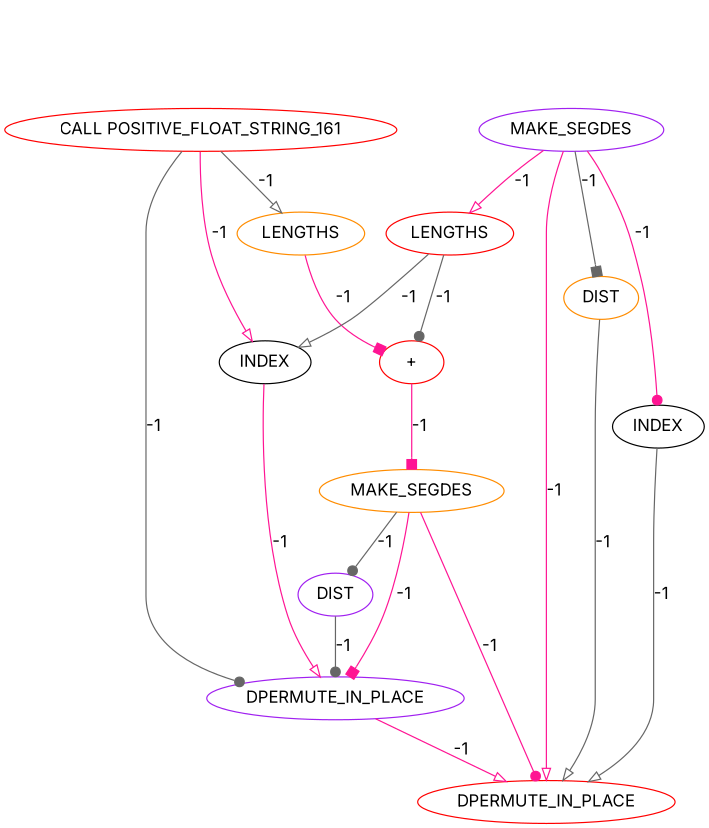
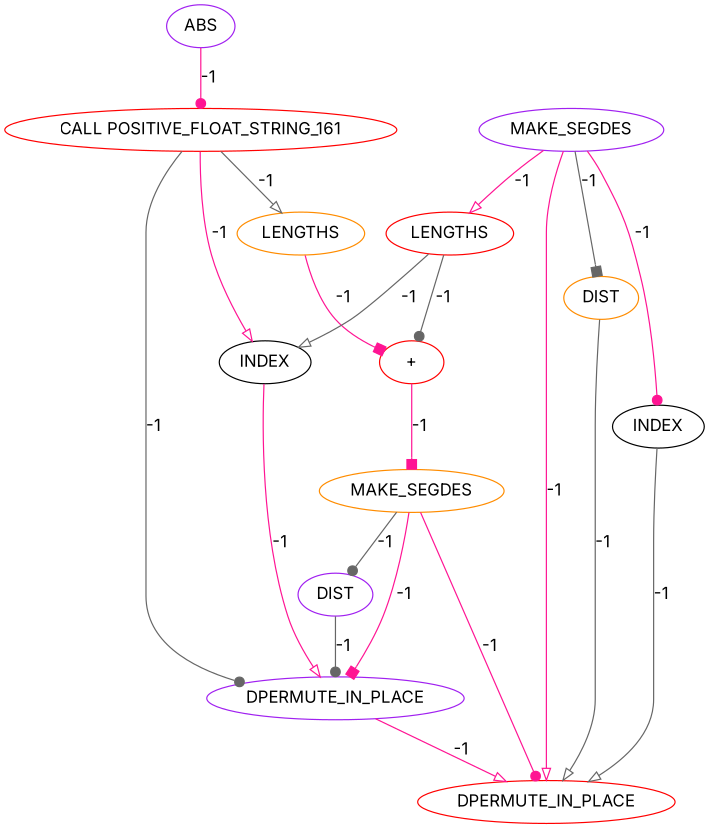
  digraph {
    fontname=Inter
    node [cost=0 color=red fontname=Inter]
    edge [cost=-1 color=deeppink arrowhead=onormal fontname=Inter]
    n1 [label="CALL POSITIVE_FLOAT_STRING_161"]
    n2 [label=DPERMUTE_IN_PLACE color=purple]
    n3 [label=INDEX color=black]
    n4 [label=LENGTHS color=darkorange]
    n5 [label=DPERMUTE_IN_PLACE]
    n6 [label=DIST color=darkorange]
    n7 [label="+"]
    n8 [label=MAKE_SEGDES color=darkorange]
    n9 [label=DIST color=purple]
    n10 [label=INDEX color=black]
    n11 [label=MAKE_SEGDES color=purple]
    n12 [label=LENGTHS]
+   n13 [label=ABS color=purple]
    n1 -> n2 [label=-1 color=gray40 arrowhead=dot]
    n1 -> n3 [label=-1]
    n1 -> n4 [label=-1 color=gray40]
    n2 -> n5 [label=-1]
    n3 -> n2 [label=-1]
    n4 -> n7 [label=-1 arrowhead=box]
    n6 -> n5 [label=-1 color=gray40]
    n7 -> n8 [label=-1 arrowhead=box]
    n8 -> n2 [label=-1 arrowhead=box]
    n8 -> n5 [label=-1 arrowhead=dot]
    n8 -> n9 [label=-1 color=gray40 arrowhead=dot]
    n9 -> n2 [label=-1 color=gray40 arrowhead=dot]
    n10 -> n5 [label=-1 color=gray40]
    n11 -> n5 [label=-1]
    n11 -> n6 [label=-1 color=gray40 arrowhead=box]
    n11 -> n10 [label=-1 arrowhead=dot]
    n11 -> n12 [label=-1]
    n12 -> n3 [label=-1 color=gray40]
    n12 -> n7 [label=-1 color=gray40 arrowhead=dot]
+   n13 -> n1 [label=-1 arrowhead=dot]
  }
